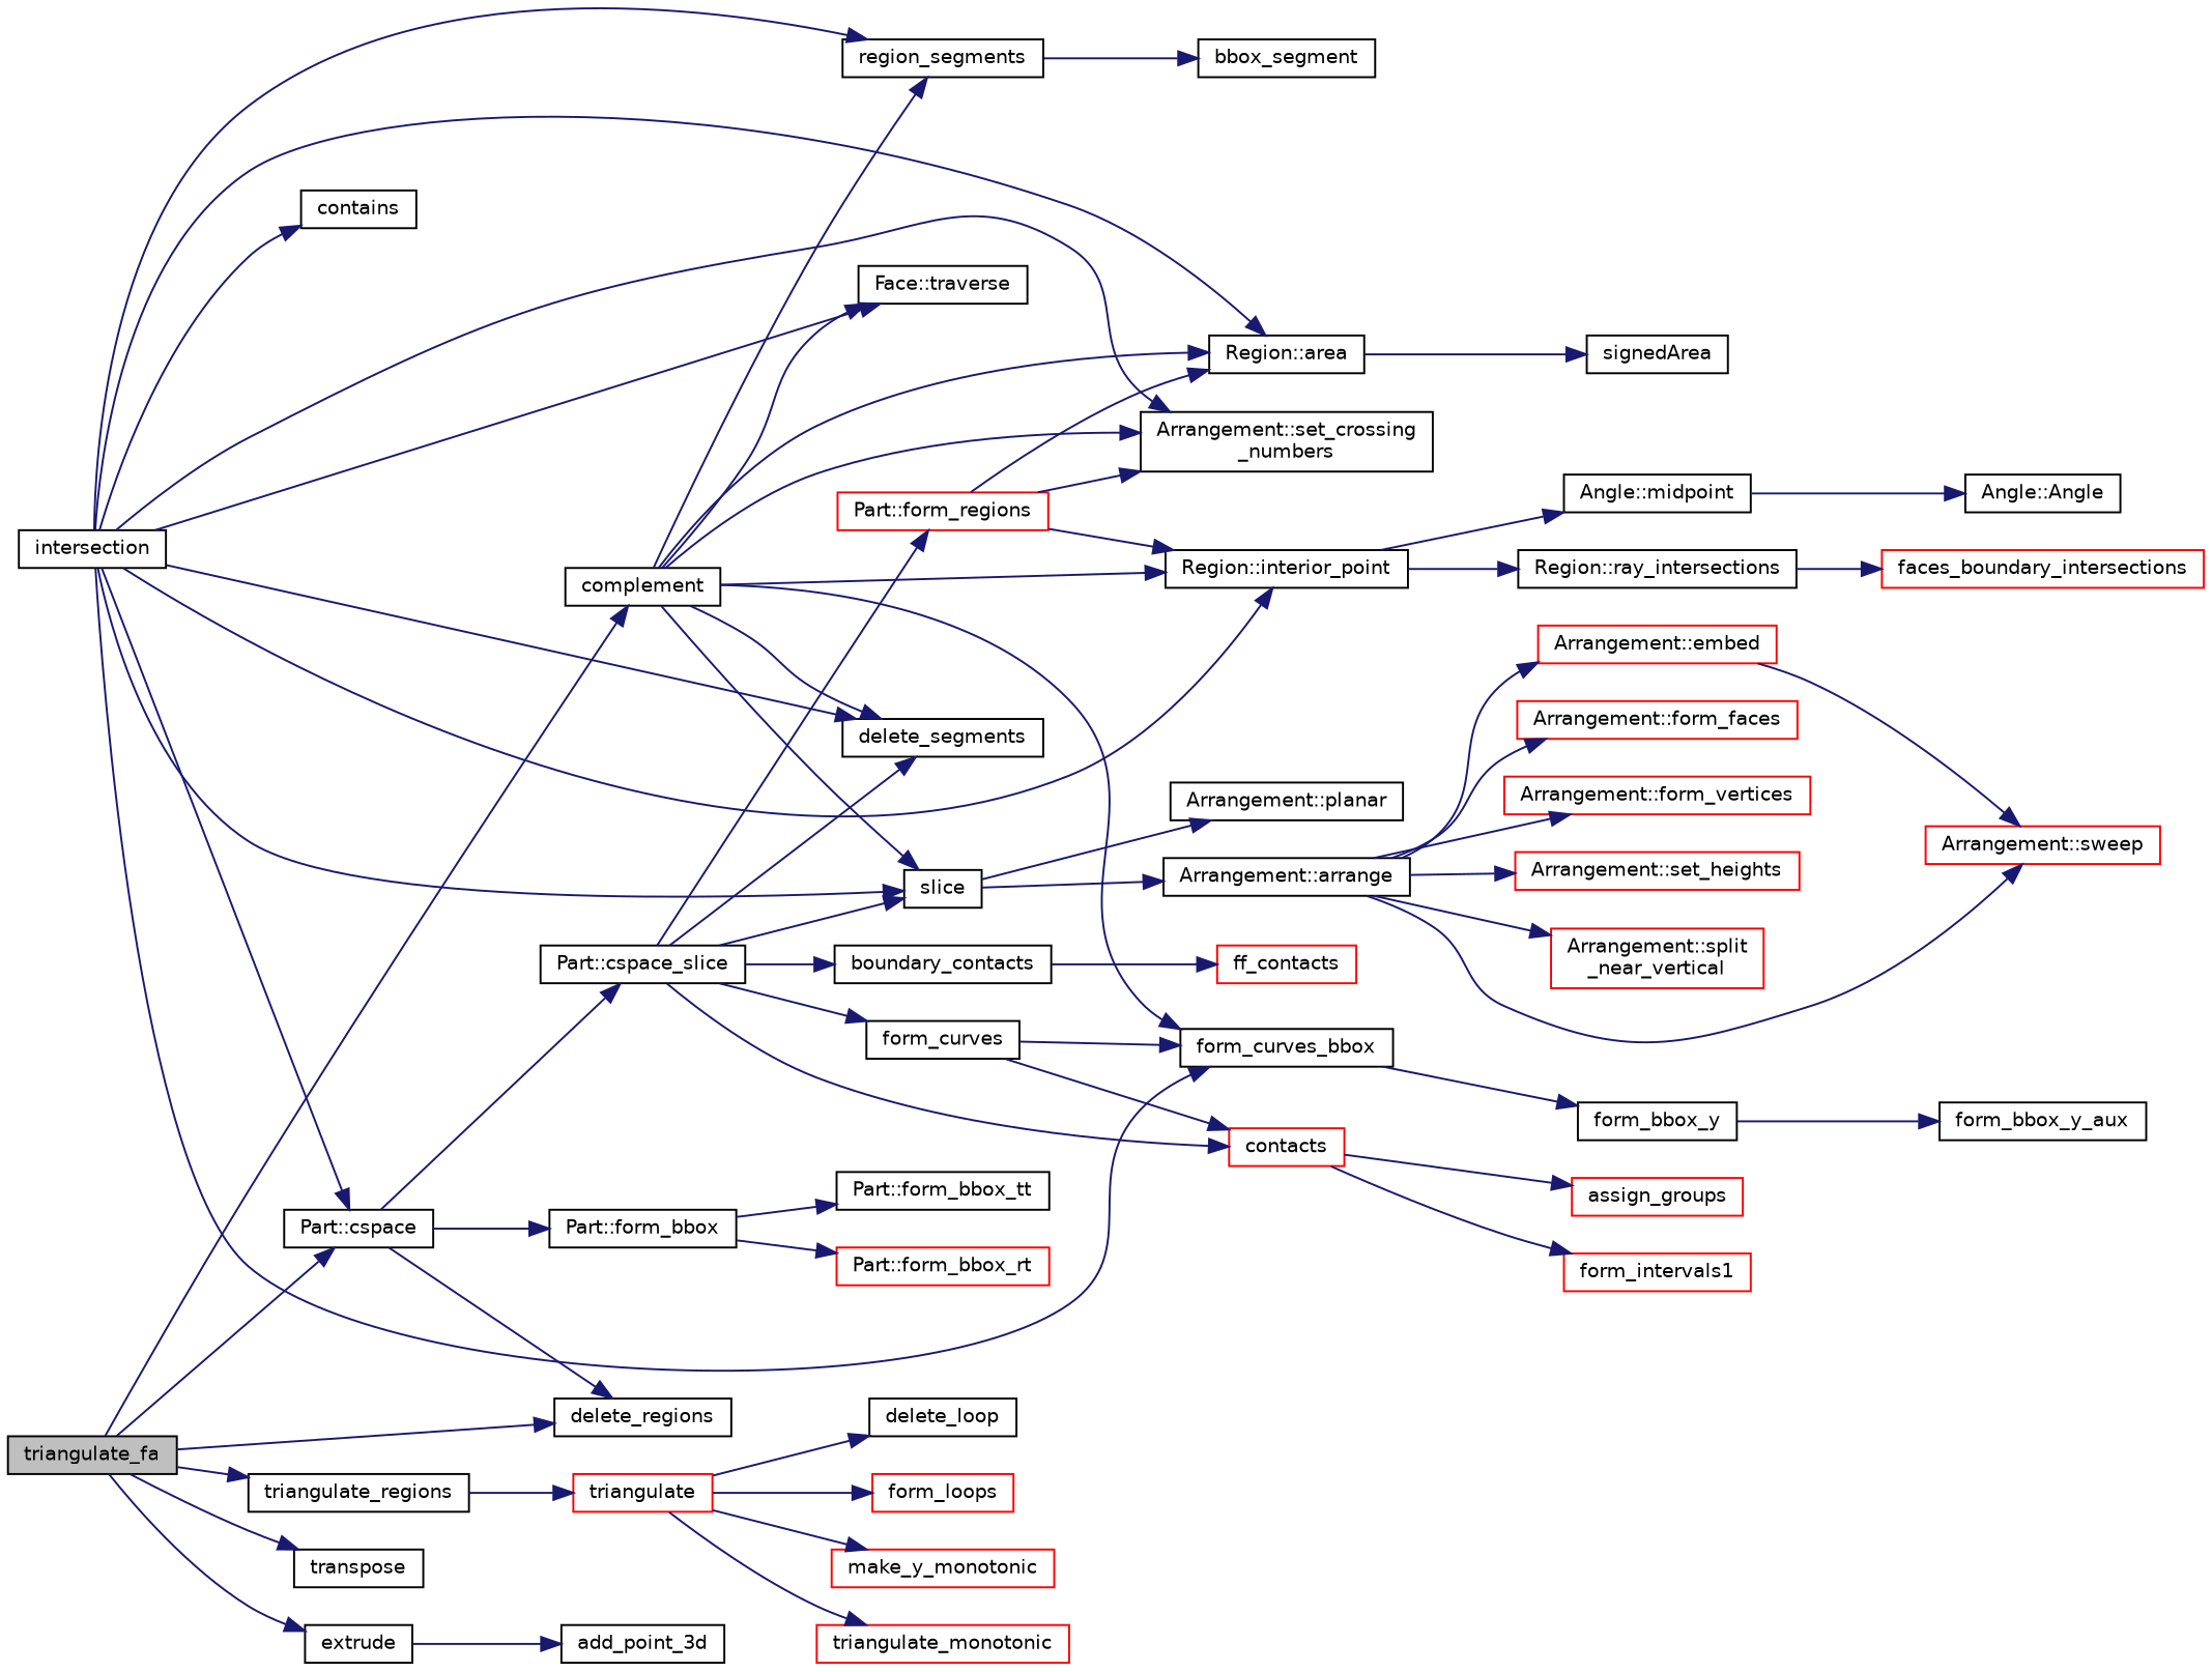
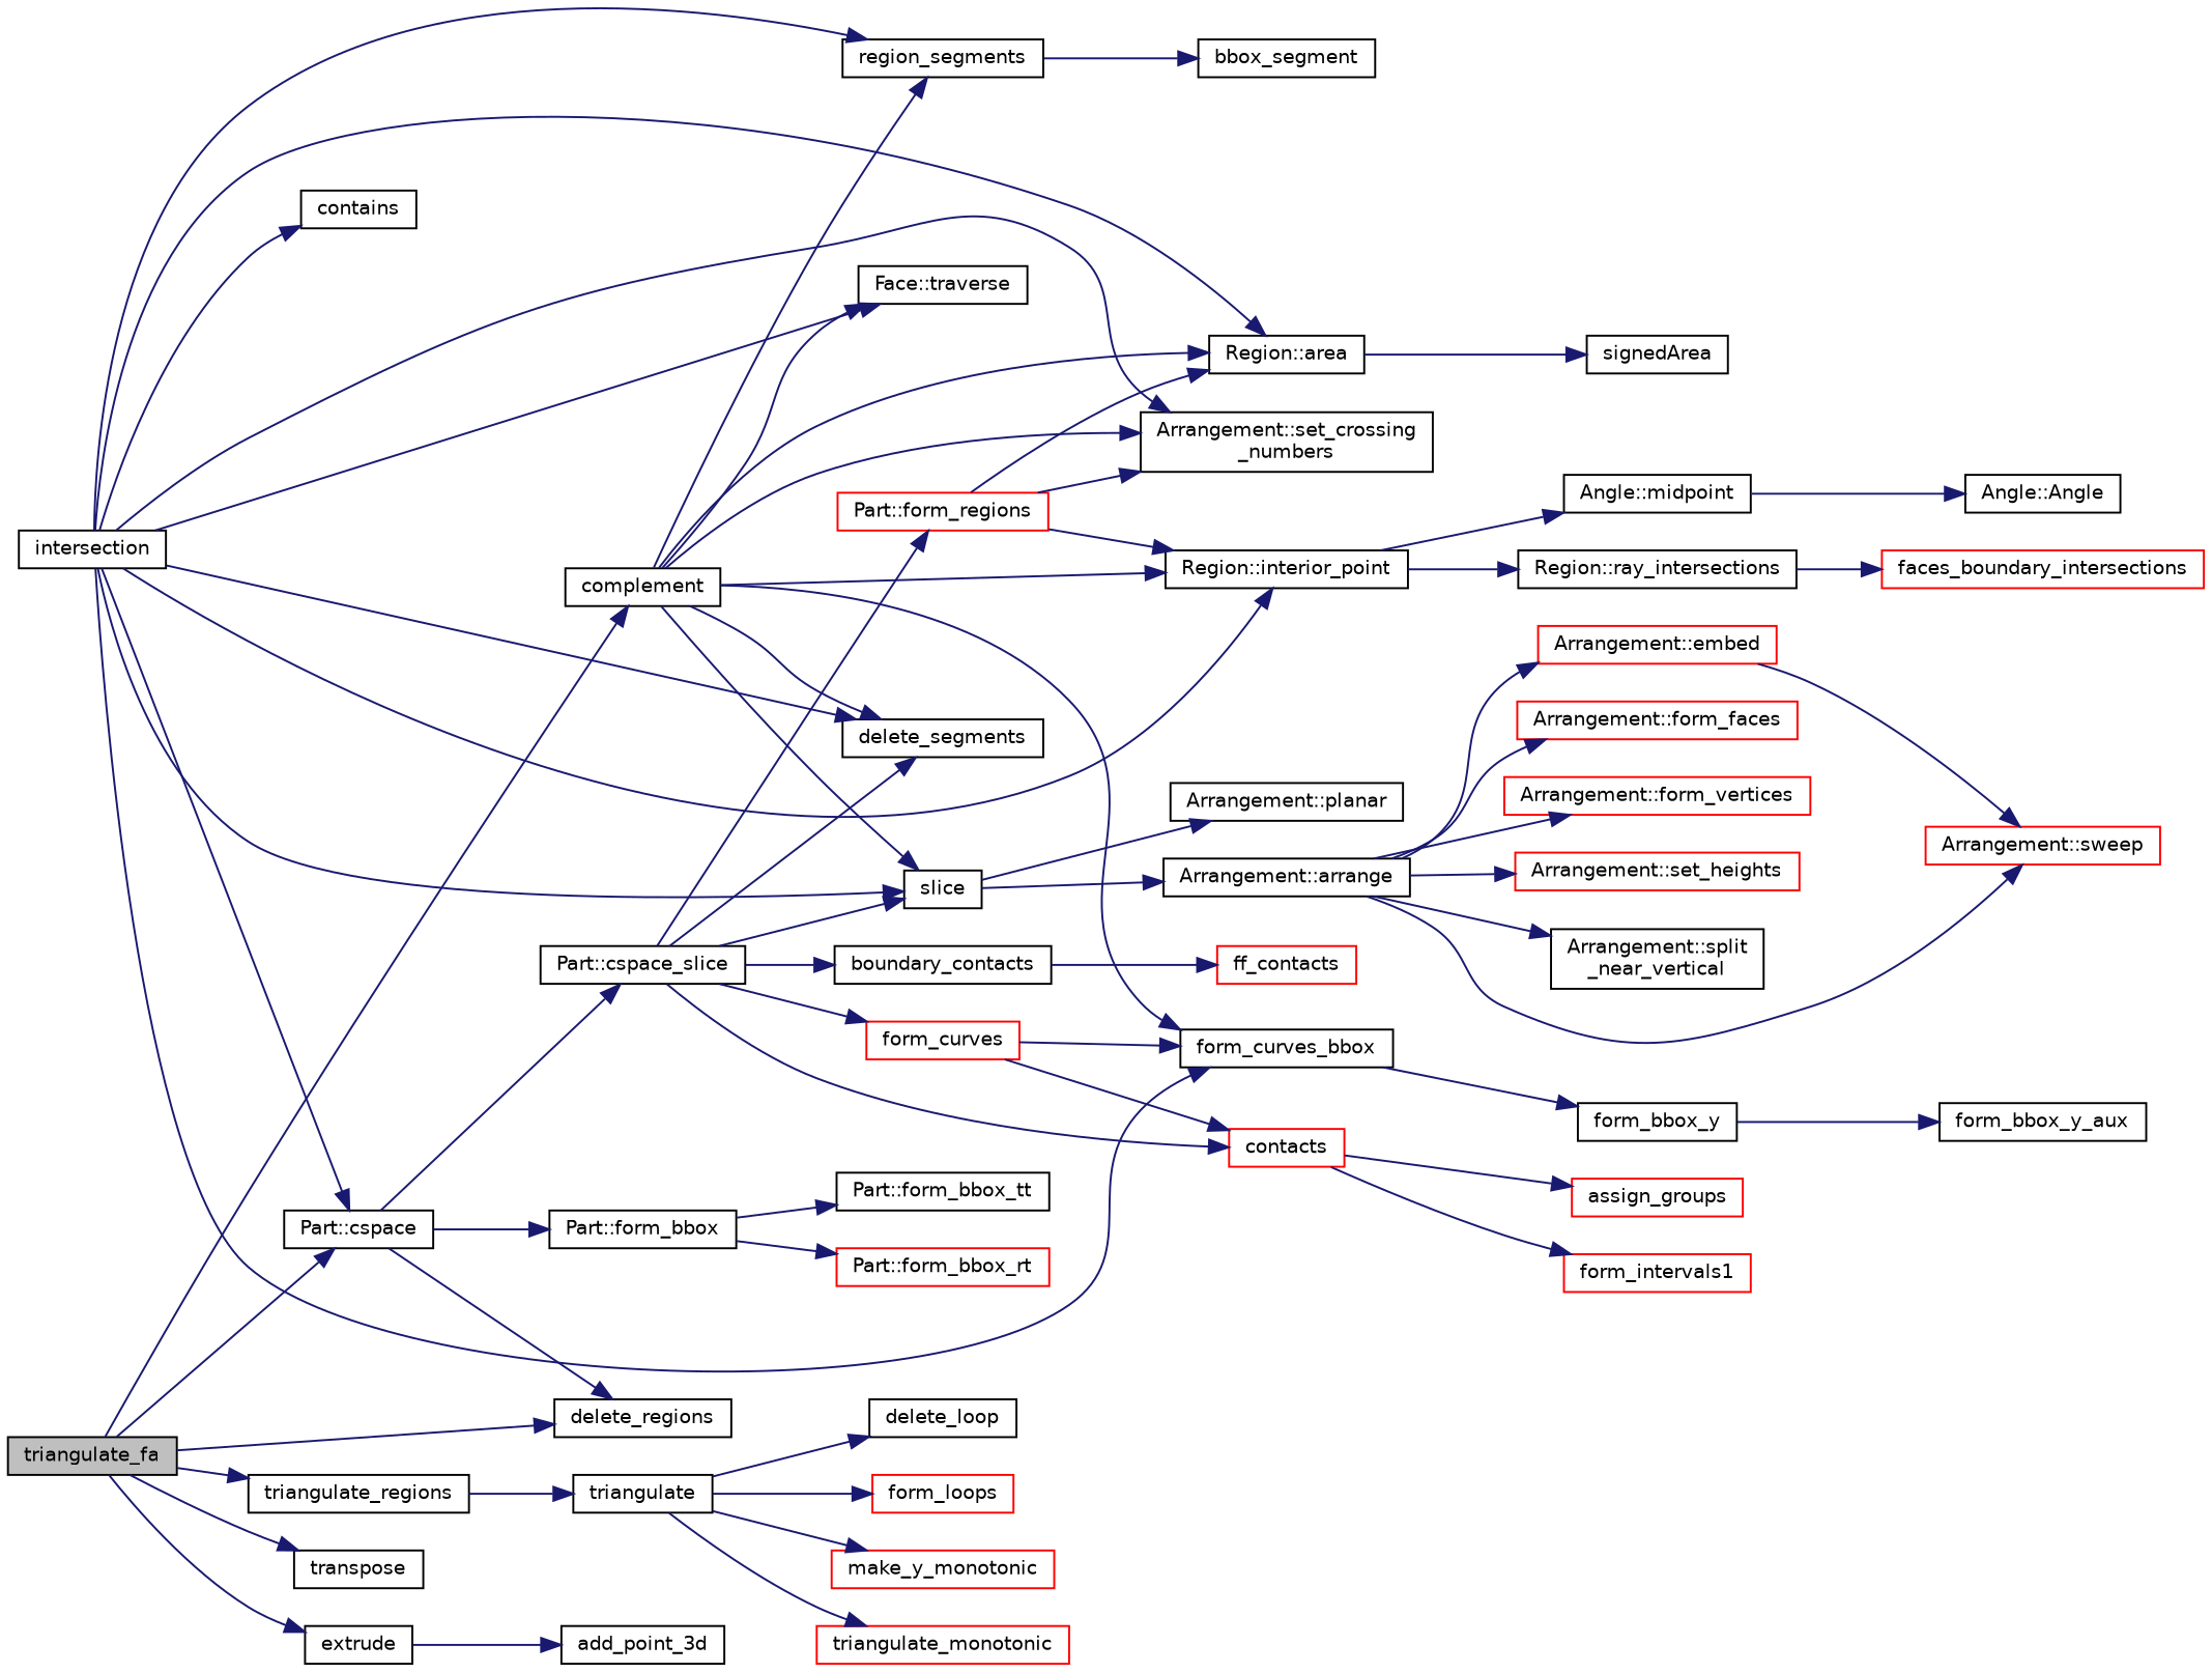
  digraph {
    rankdir=LR
    node [color=black fillcolor=white fontname=Helvetica fontsize=10 shape=record style=filled]
    edge [color=midnightblue fontname=Helvetica fontsize=10 labelfontname=Helvetica labelfontsize=10 style=solid]
    n1 [fillcolor=grey75 fontcolor=black height=0.2 label=triangulate_fa width=0.4]
    n2 [height=0.2 label=complement width=0.4]
    n3 [height=0.2 label="Part::cspace" width=0.4]
    n4 [height=0.2 label=delete_regions width=0.4]
    n5 [height=0.2 label=extrude width=0.4]
    n6 [height=0.2 label=transpose width=0.4]
    n7 [height=0.2 label=triangulate_regions width=0.4]
    n8 [height=0.2 label="Region::area" width=0.4]
    n9 [height=0.2 label=slice width=0.4]
    n10 [height=0.2 label=delete_segments width=0.4]
    n11 [height=0.2 label=form_curves_bbox width=0.4]
    n12 [height=0.2 label="Region::interior_point" width=0.4]
    n13 [height=0.2 label=region_segments width=0.4]
    n14 [height=0.2 label="Arrangement::set_crossing\l_numbers" width=0.4]
    n15 [height=0.2 label="Face::traverse" width=0.4]
    n16 [height=0.2 label="Part::cspace_slice" width=0.4]
    n17 [height=0.2 label="Part::form_bbox" width=0.4]
    n18 [height=0.2 label=add_point_3d width=0.4]
-   n19 [color=red height=0.2 label=triangulate width=0.4]
+   n19 [height=0.2 label=triangulate width=0.4]
    n20 [height=0.2 label=signedArea width=0.4]
    n21 [height=0.2 label="Arrangement::arrange" width=0.4]
    n22 [height=0.2 label="Arrangement::planar" width=0.4]
    n23 [height=0.2 label=form_bbox_y width=0.4]
    n24 [height=0.2 label="Angle::midpoint" width=0.4]
    n25 [height=0.2 label="Region::ray_intersections" width=0.4]
    n26 [height=0.2 label=bbox_segment width=0.4]
    n27 [color=red height=0.2 label="Arrangement::embed" width=0.4]
    n28 [color=red height=0.2 label="Arrangement::sweep" width=0.4]
    n29 [color=red height=0.2 label="Arrangement::form_faces" width=0.4]
    n30 [color=red height=0.2 label="Arrangement::form_vertices" width=0.4]
    n31 [color=red height=0.2 label="Arrangement::set_heights" width=0.4]
-   n32 [color=red height=0.2 label="Arrangement::split\l_near_vertical" width=0.4]
+   n32 [height=0.2 label="Arrangement::split\l_near_vertical" width=0.4]
    n33 [height=0.2 label=form_bbox_y_aux width=0.4]
    n34 [height=0.2 label="Angle::Angle" width=0.4]
    n35 [color=red height=0.2 label=faces_boundary_intersections width=0.4]
    n36 [height=0.2 label=boundary_contacts width=0.4]
    n37 [color=red height=0.2 label=contacts width=0.4]
-   n38 [height=0.2 label=form_curves width=0.4]
+   n38 [color=red height=0.2 label=form_curves width=0.4]
    n39 [color=red height=0.2 label="Part::form_regions" width=0.4]
    n40 [color=red height=0.2 label="Part::form_bbox_rt" width=0.4]
    n41 [height=0.2 label="Part::form_bbox_tt" width=0.4]
    n42 [height=0.2 label=intersection width=0.4]
    n43 [height=0.2 label=contains width=0.4]
    n44 [color=red height=0.2 label=ff_contacts width=0.4]
    n45 [color=red height=0.2 label=assign_groups width=0.4]
    n46 [color=red height=0.2 label=form_intervals1 width=0.4]
    n47 [height=0.2 label=delete_loop width=0.4]
    n48 [color=red height=0.2 label=form_loops width=0.4]
    n49 [color=red height=0.2 label=make_y_monotonic width=0.4]
    n50 [color=red height=0.2 label=triangulate_monotonic width=0.4]
    n1 -> n2
    n1 -> n3
    n1 -> n4
    n1 -> n5
    n1 -> n6
    n1 -> n7
    n2 -> n8
    n2 -> n9
    n2 -> n10
    n2 -> n11
    n2 -> n12
    n2 -> n13
    n2 -> n14
    n2 -> n15
    n3 -> n4
    n3 -> n16
    n3 -> n17
    n5 -> n18
    n7 -> n19
    n8 -> n20
    n9 -> n21
    n9 -> n22
    n11 -> n23
    n12 -> n24
    n12 -> n25
    n13 -> n26
    n16 -> n9
    n16 -> n10
    n16 -> n36
    n16 -> n37
    n16 -> n38
    n16 -> n39
    n17 -> n40
    n17 -> n41
    n19 -> n47
    n19 -> n48
    n19 -> n49
    n19 -> n50
    n21 -> n27
    n21 -> n28
    n21 -> n29
    n21 -> n30
    n21 -> n31
    n21 -> n32
    n23 -> n33
    n24 -> n34
    n25 -> n35
    n27 -> n28
    n36 -> n44
    n37 -> n45
    n37 -> n46
    n38 -> n11
    n38 -> n37
    n39 -> n8
    n39 -> n12
    n39 -> n14
    n42 -> n3
    n42 -> n8
    n42 -> n9
    n42 -> n10
    n42 -> n11
    n42 -> n12
    n42 -> n13
    n42 -> n14
    n42 -> n15
    n42 -> n43
  }
